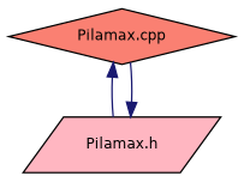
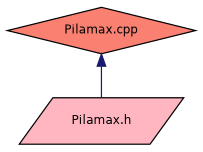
  digraph {
    node [color=black fontname=Helvetica fontsize=10 style=filled]
    edge [color=midnightblue dir=back fontname=Helvetica fontsize=10 labelfontname=Helvetica labelfontsize=10 style=solid]
    n1 [fillcolor=salmon fontcolor=black height=0.2 label="Pilamax.cpp" shape=diamond width=0.4]
    n2 [fillcolor=lightpink height=0.2 label="Pilamax.h" shape=parallelogram width=0.4]
    n1 -> n2
-   n2 -> n1
  }
